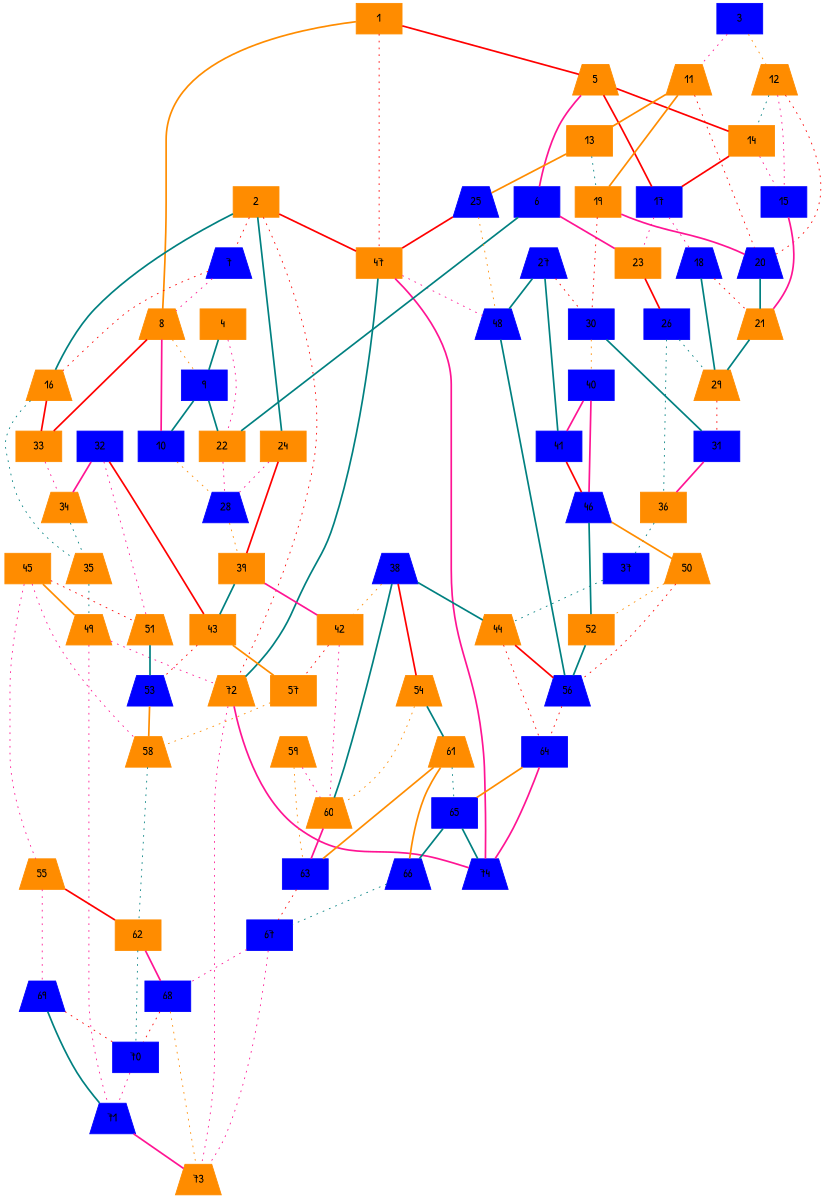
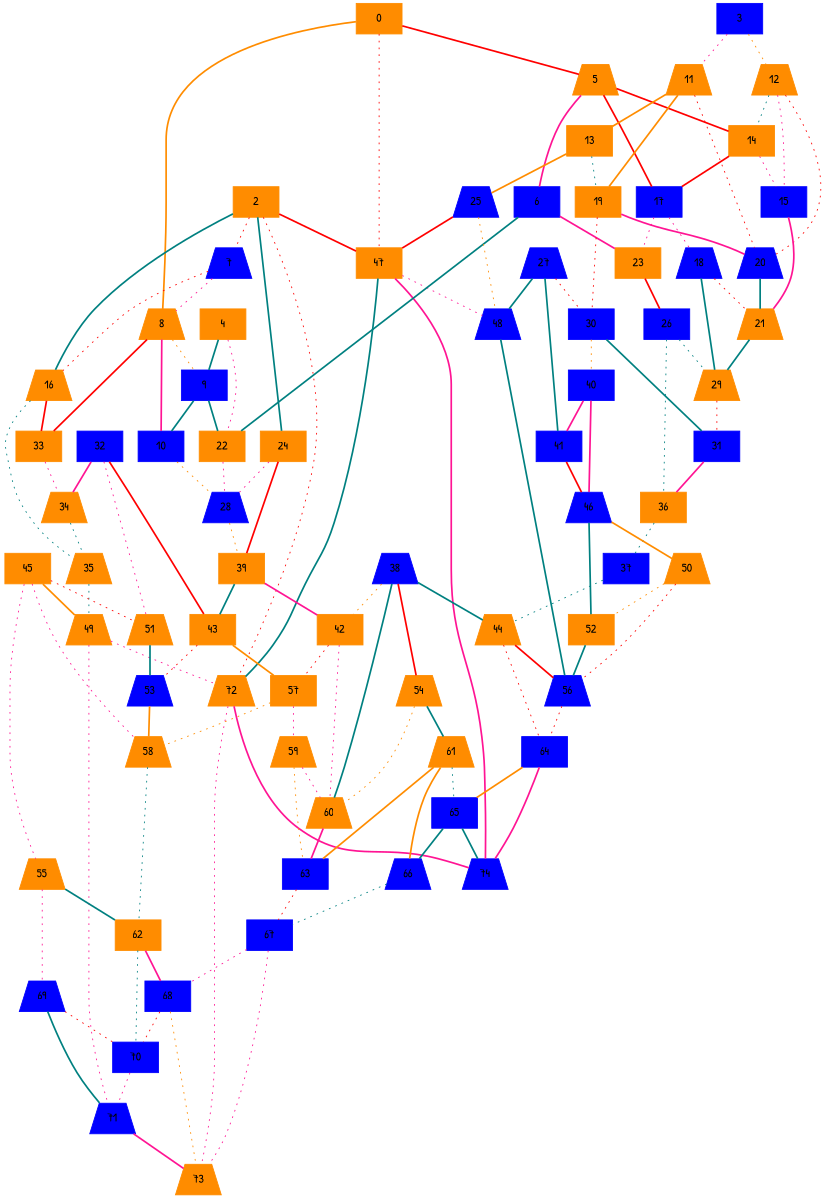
  graph {
    fontname="Patrick Hand"
    node [color=darkorange fontname="Patrick Hand" shape=box style=filled]
    edge [color=deeppink fontname="Patrick Hand" style=dotted weight=1.0]
    5 [shape=trapezium]
-   1
+   1 [label=0]
    47
    8 [shape=trapezium]
    9 [color=blue]
    4
    22
    6 [color=blue]
    14
    17 [color=blue]
    72 [shape=trapezium]
    48 [color=blue shape=trapezium]
    74 [color=blue shape=trapezium]
    2
    7 [color=blue shape=trapezium]
    16 [shape=trapezium]
    24
    33
    35 [shape=trapezium]
    73 [shape=trapezium]
    3 [color=blue]
    11 [shape=trapezium]
    12 [shape=trapezium]
    13
    19
    20 [color=blue shape=trapezium]
    15 [color=blue]
    10 [color=blue]
    28 [color=blue shape=trapezium]
    23
    18 [color=blue shape=trapezium]
    26 [color=blue]
    34 [shape=trapezium]
    39
    25 [color=blue shape=trapezium]
    30 [color=blue]
    21 [shape=trapezium]
    29 [shape=trapezium]
    49 [shape=trapezium]
    31 [color=blue]
    40 [color=blue]
    36
    43
    42
    56 [color=blue shape=trapezium]
    37 [color=blue]
    27 [color=blue shape=trapezium]
    41 [color=blue]
    46 [color=blue shape=trapezium]
    32 [color=blue]
    51 [shape=trapezium]
    57
    53 [color=blue shape=trapezium]
    71 [color=blue shape=trapezium]
    44 [shape=trapezium]
    64 [color=blue]
    38 [color=blue shape=trapezium]
    54 [shape=trapezium]
    60 [shape=trapezium]
    61 [shape=trapezium]
    63 [color=blue]
    50 [shape=trapezium]
    52
    58 [shape=trapezium]
    59 [shape=trapezium]
    65 [color=blue]
    45
    55 [shape=trapezium]
    62
    69 [color=blue shape=trapezium]
    66 [color=blue shape=trapezium]
    68 [color=blue]
    70 [color=blue]
    67 [color=blue]
    5 -- 6 [style=bold]
    5 -- 14 [color=red style=bold]
    5 -- 17 [color=red style=bold]
    1 -- 5 [color=red style=bold]
    1 -- 47 [color=red]
    1 -- 8 [color=darkorange style=bold]
    47 -- 72 [color=teal style=bold]
    47 -- 48
    47 -- 74 [style=bold]
    8 -- 9 [color=darkorange]
    8 -- 33 [color=red style=bold]
    8 -- 10 [style=bold]
    9 -- 22 [color=teal style=bold]
    9 -- 10 [color=teal style=bold]
    4 -- 9 [color=teal style=bold weight=2.0]
    4 -- 22
    22 -- 28
    6 -- 22 [color=teal style=bold]
    6 -- 23 [style=bold]
    14 -- 17 [color=red style=bold]
    14 -- 15
    17 -- 23
    17 -- 18
    72 -- 74 [style=bold]
    72 -- 73
    48 -- 56 [color=teal style=bold]
    2 -- 47 [color=red style=bold]
    2 -- 72 [color=red]
    2 -- 7 [color=red weight=2.0]
    2 -- 16 [color=teal style=bold]
    2 -- 24 [color=teal style=bold]
    7 -- 8
    7 -- 16 [color=red]
    16 -- 33 [color=red style=bold]
    16 -- 35 [color=teal]
    24 -- 28
    24 -- 39 [color=red style=bold]
    33 -- 34 [weight=2.0]
    35 -- 49 [color=teal]
    3 -- 11
    3 -- 12 [color=darkorange]
    11 -- 13 [color=darkorange style=bold]
    11 -- 19 [color=darkorange style=bold]
    11 -- 20 [color=red]
    12 -- 14 [color=teal]
    12 -- 20 [color=red]
    12 -- 15
    13 -- 19 [color=teal]
    13 -- 25 [color=darkorange style=bold weight=2.0]
    19 -- 20 [style=bold]
    19 -- 30 [color=red]
    20 -- 21 [color=teal style=bold]
    15 -- 21 [style=bold]
    10 -- 28 [color=darkorange]
    28 -- 39 [color=darkorange]
    23 -- 26 [color=red style=bold]
    18 -- 21 [color=red]
    18 -- 29 [color=teal style=bold]
    26 -- 29 [color=teal]
    26 -- 36 [color=teal]
    34 -- 35 [color=teal]
    39 -- 43 [color=teal style=bold]
    39 -- 42 [style=bold]
    25 -- 47 [color=red style=bold]
    25 -- 48 [color=darkorange]
    30 -- 31 [color=teal style=bold]
    30 -- 40 [color=darkorange]
    21 -- 29 [color=teal style=bold]
    29 -- 31 [color=red]
    49 -- 72
    49 -- 71
    31 -- 36 [style=bold]
    40 -- 41 [style=bold]
    40 -- 46 [style=bold]
    36 -- 37 [color=teal weight=2.0]
    43 -- 57 [color=darkorange style=bold]
    43 -- 53 [color=red]
    42 -- 57 [color=red]
    42 -- 60
    56 -- 64 [color=red]
    37 -- 44 [color=teal]
    27 -- 48 [color=teal style=bold]
    27 -- 30 [color=red]
    27 -- 41 [color=teal style=bold]
    41 -- 46 [color=red style=bold]
    46 -- 50 [color=darkorange style=bold]
    46 -- 52 [color=teal style=bold]
    32 -- 34 [style=bold]
    32 -- 43 [color=red style=bold]
    32 -- 51
    51 -- 53 [color=teal style=bold weight=2.0]
    57 -- 58 [color=darkorange]
+   57 -- 59
    53 -- 58 [color=darkorange style=bold]
    71 -- 73 [style=bold]
    44 -- 56 [color=red style=bold]
    44 -- 64 [color=red]
    64 -- 74 [style=bold]
    64 -- 65 [color=darkorange style=bold]
    38 -- 42 [color=darkorange]
    38 -- 44 [color=teal style=bold]
    38 -- 54 [color=red style=bold]
    38 -- 60 [color=teal style=bold]
    54 -- 60 [color=darkorange weight=2.0]
    54 -- 61 [color=teal style=bold]
    60 -- 63 [style=bold]
    61 -- 63 [color=darkorange style=bold]
    61 -- 65 [color=teal]
    61 -- 66 [color=darkorange style=bold]
    63 -- 67 [color=red]
    50 -- 56 [color=red]
    50 -- 52 [color=darkorange]
    52 -- 56 [color=teal style=bold weight=2.0]
    58 -- 62 [color=teal]
    59 -- 60
    59 -- 63 [color=darkorange]
    65 -- 74 [color=teal style=bold]
    65 -- 66 [color=teal style=bold]
    45 -- 49 [color=darkorange style=bold]
    45 -- 51 [color=red]
    45 -- 58
    45 -- 55
-   55 -- 62 [color=red style=bold]
+   55 -- 62 [color=teal style=bold]
    55 -- 69
    62 -- 68 [style=bold]
    62 -- 70 [color=teal]
    69 -- 71 [color=teal style=bold]
    69 -- 70 [color=red]
    66 -- 67 [color=teal]
    68 -- 73 [color=darkorange]
    68 -- 70 [color=red]
    70 -- 71
    67 -- 73
    67 -- 68
  }
